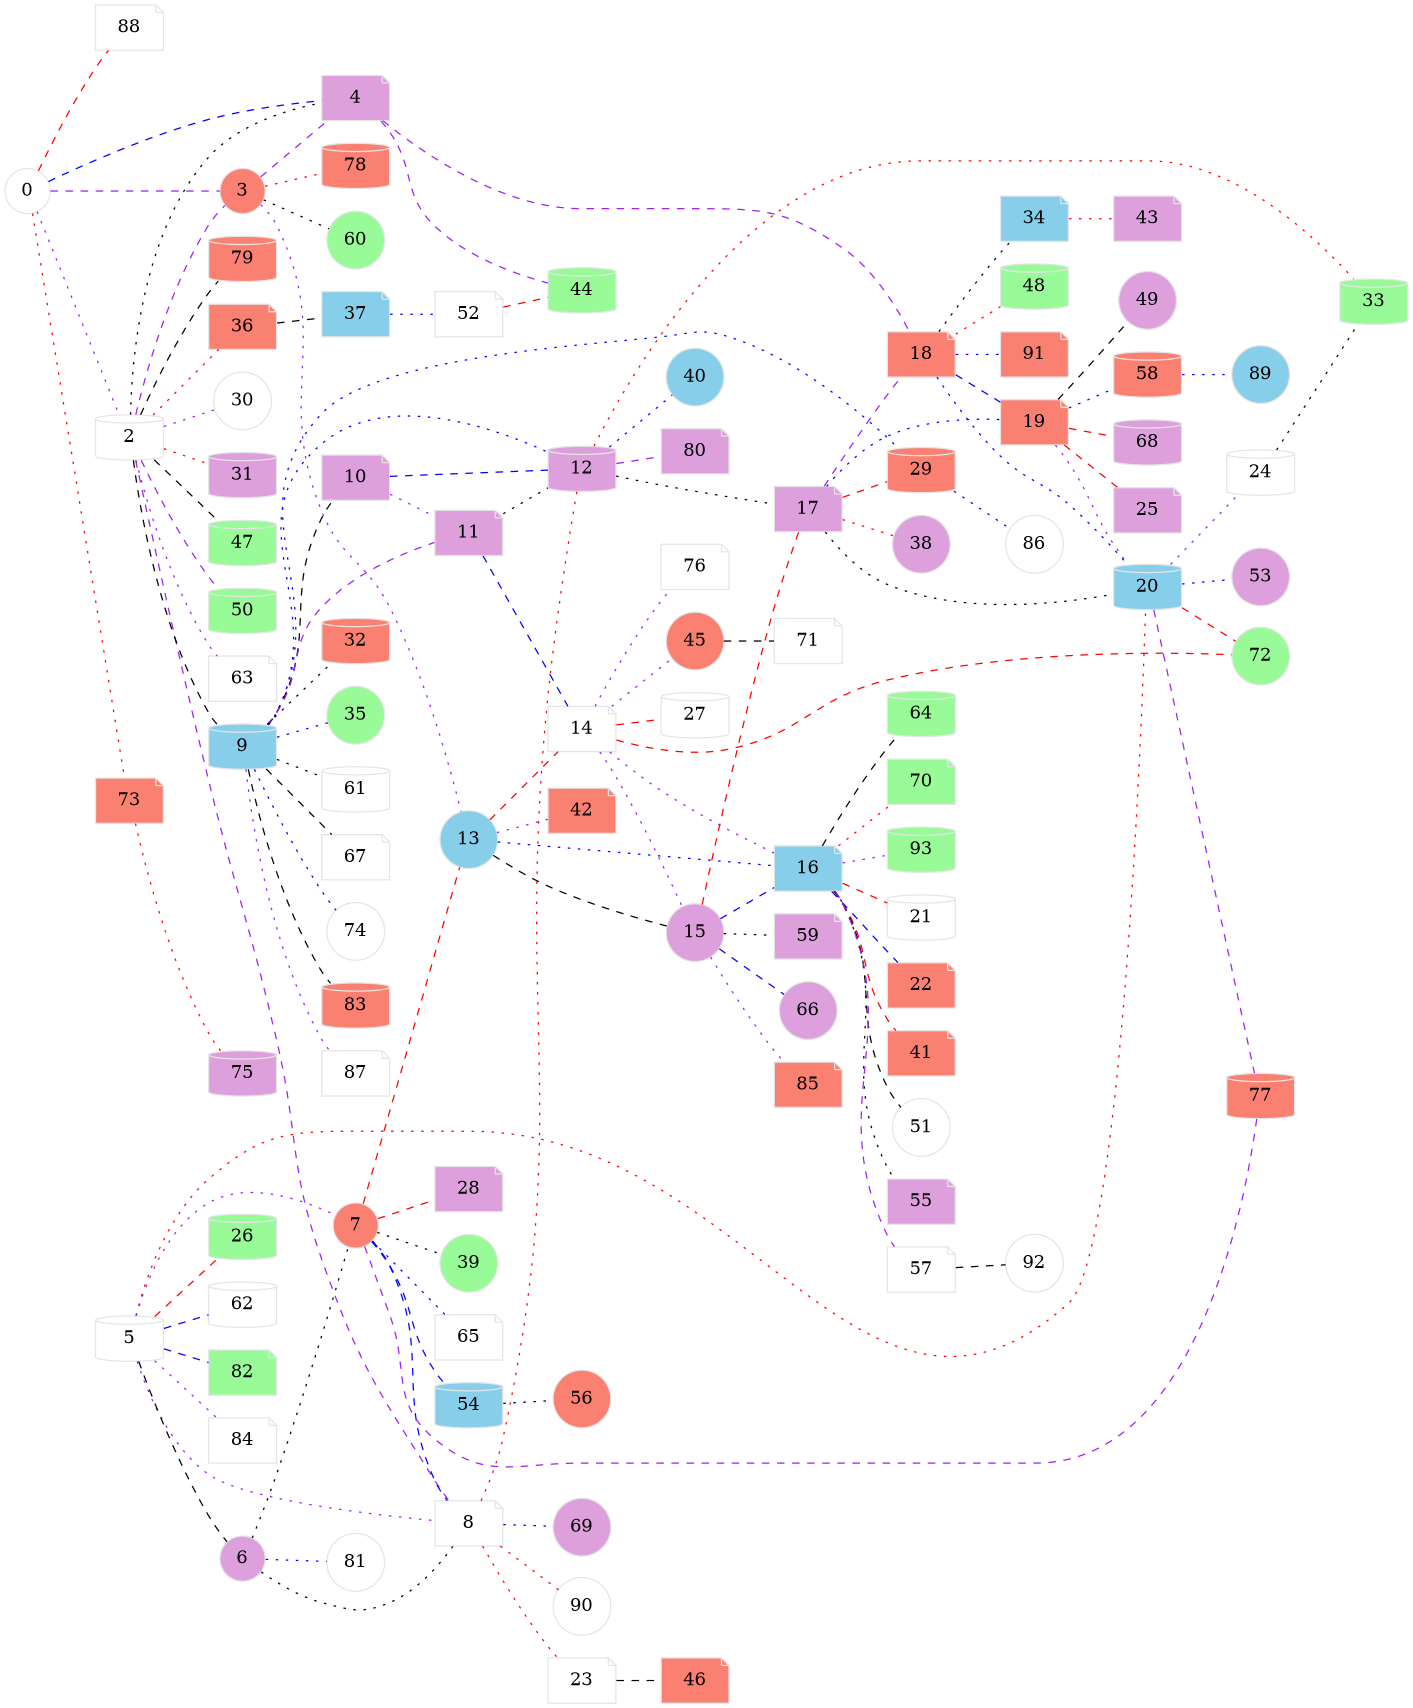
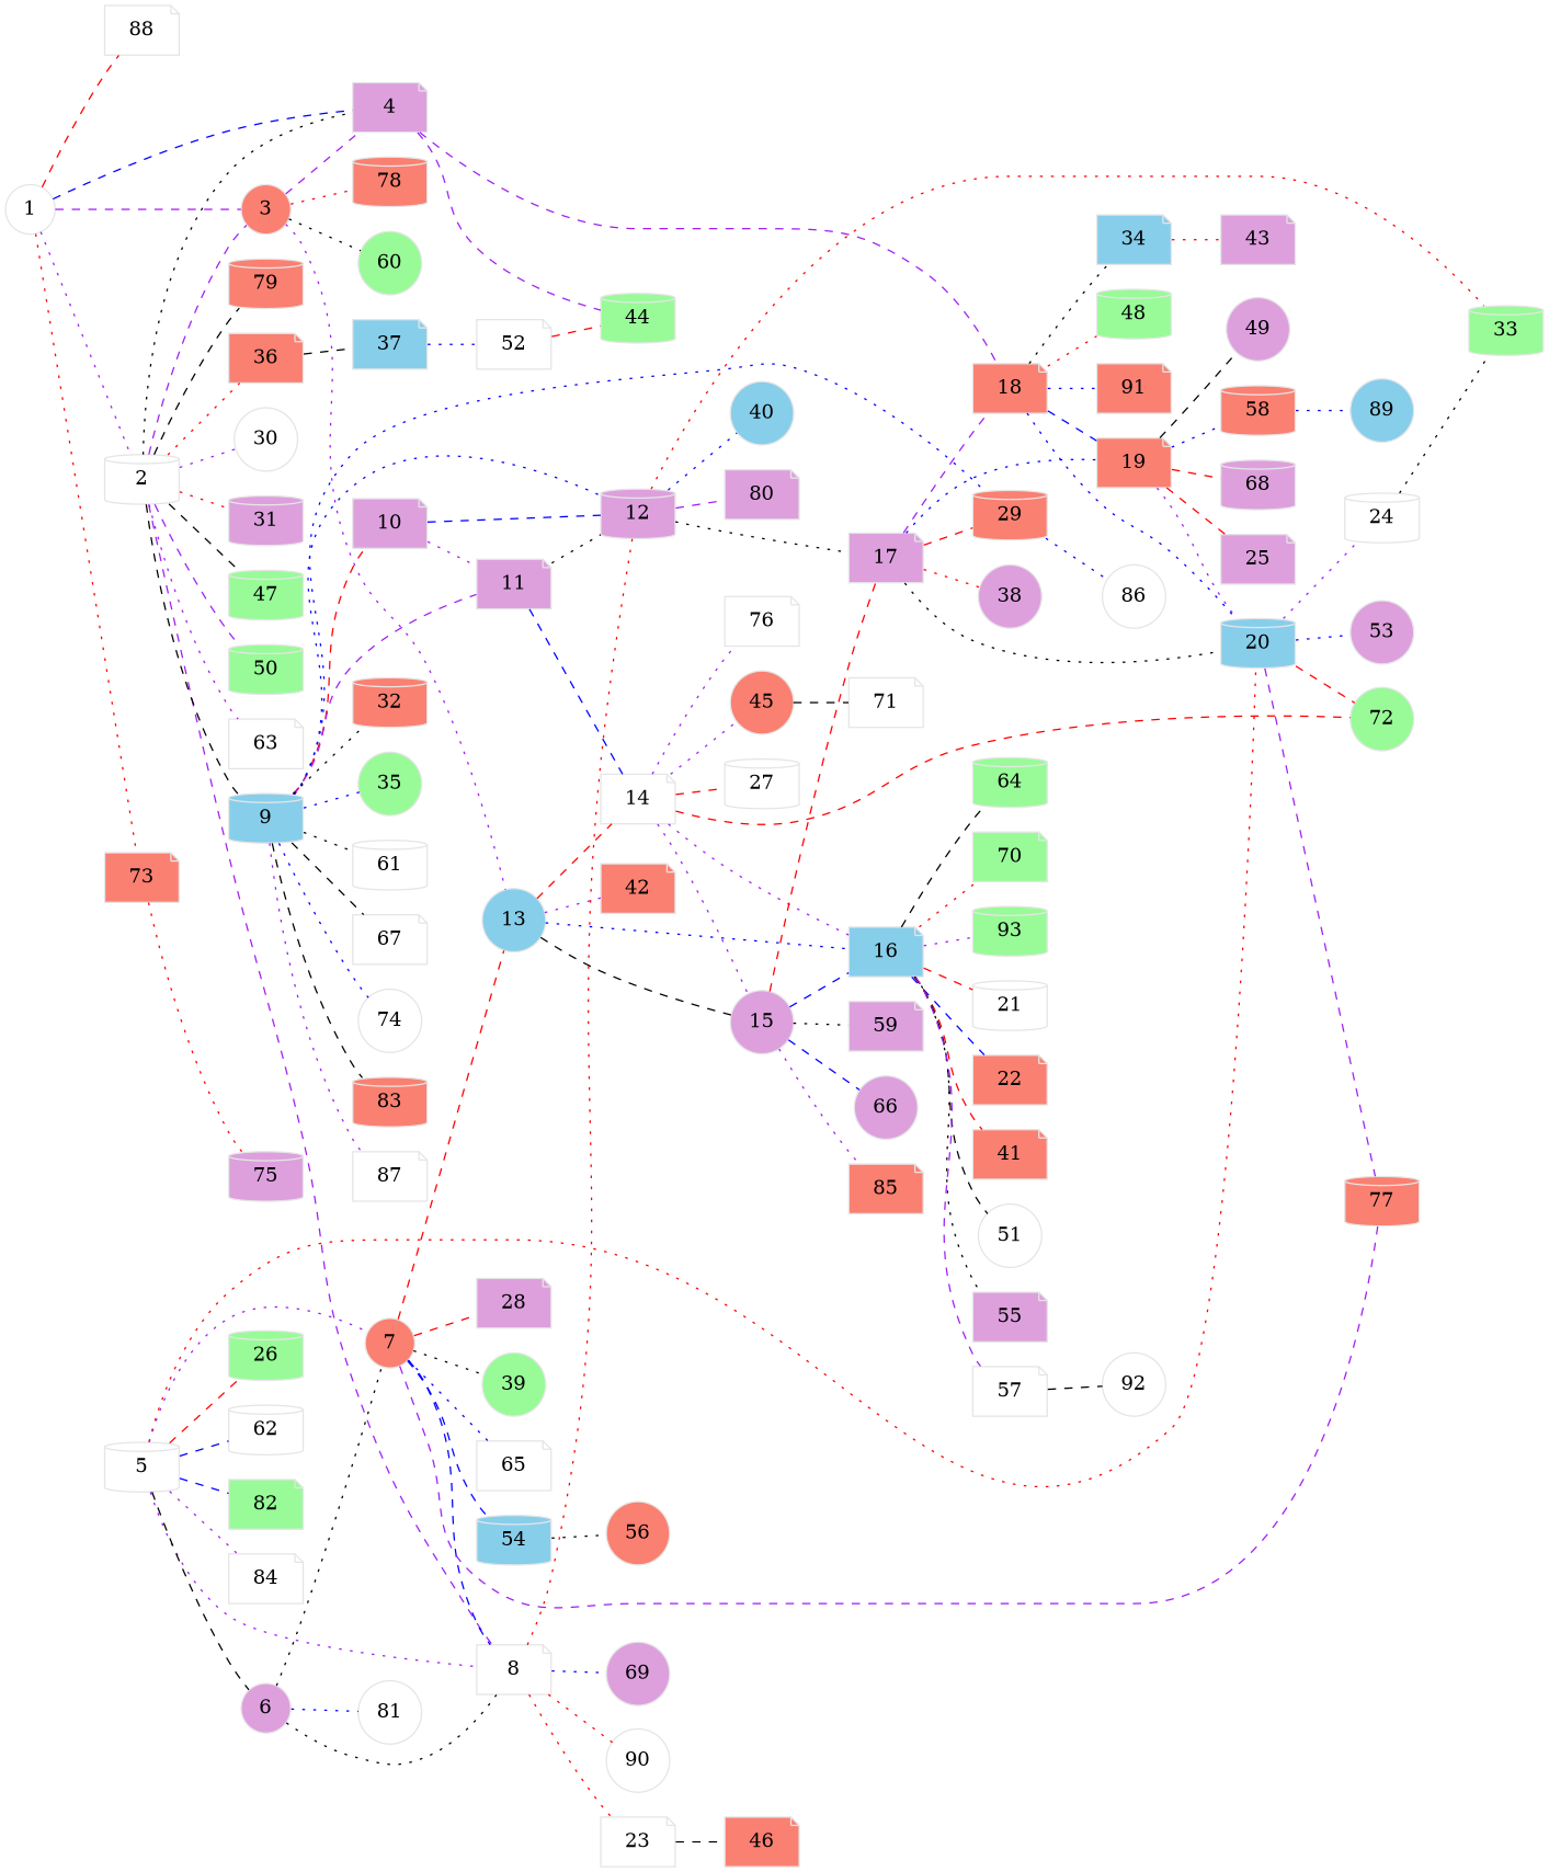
  graph {
    rankdir=LR
    node [color=gray90 fillcolor=white shape=note style=filled]
    edge [color=purple style=dotted]
-   1 [shape=circle label=0]
+   1 [shape=circle]
    2 [shape=cylinder]
    3 [fillcolor=salmon shape=circle]
    4 [fillcolor=plum]
    73 [fillcolor=salmon]
    88
    8
    9 [fillcolor=skyblue shape=cylinder]
    30 [shape=circle]
    31 [fillcolor=plum shape=cylinder]
    36 [fillcolor=salmon]
    47 [fillcolor=palegreen shape=cylinder]
    50 [fillcolor=palegreen shape=cylinder]
    63
    79 [fillcolor=salmon shape=cylinder]
    13 [fillcolor=skyblue shape=circle]
    60 [fillcolor=palegreen shape=circle]
    78 [fillcolor=salmon shape=cylinder]
    18 [fillcolor=salmon]
    44 [fillcolor=palegreen shape=cylinder]
    75 [fillcolor=plum shape=cylinder]
    12 [fillcolor=plum shape=cylinder]
    23
    69 [fillcolor=plum shape=circle]
    90 [shape=circle]
    10 [fillcolor=plum]
    11 [fillcolor=plum]
    29 [fillcolor=salmon shape=cylinder]
    32 [fillcolor=salmon shape=cylinder]
    35 [fillcolor=palegreen shape=circle]
    61 [shape=cylinder]
    67
    74 [shape=circle]
    83 [fillcolor=salmon shape=cylinder]
    87
    37 [fillcolor=skyblue]
    14
    15 [fillcolor=plum shape=circle]
    16 [fillcolor=skyblue]
    42 [fillcolor=salmon]
    20 [fillcolor=skyblue shape=cylinder]
    19 [fillcolor=salmon]
    34 [fillcolor=skyblue]
    48 [fillcolor=palegreen shape=cylinder]
    91 [fillcolor=salmon]
    5 [shape=cylinder]
    6 [fillcolor=plum shape=circle]
    7 [fillcolor=salmon shape=circle]
    26 [fillcolor=palegreen shape=cylinder]
    62 [shape=cylinder]
    82 [fillcolor=palegreen]
    84
    81 [shape=circle]
    28 [fillcolor=plum]
    39 [fillcolor=palegreen shape=circle]
    54 [fillcolor=skyblue shape=cylinder]
    65
    77 [fillcolor=salmon shape=cylinder]
    72 [fillcolor=palegreen shape=circle]
    24 [shape=cylinder]
    53 [fillcolor=plum shape=circle]
    56 [fillcolor=salmon shape=circle]
    17 [fillcolor=plum]
    33 [fillcolor=palegreen shape=cylinder]
    40 [fillcolor=skyblue shape=circle]
    80 [fillcolor=plum]
    46 [fillcolor=salmon]
    86 [shape=circle]
    27 [shape=cylinder]
    45 [fillcolor=salmon shape=circle]
    76
    38 [fillcolor=plum shape=circle]
    59 [fillcolor=plum]
    66 [fillcolor=plum shape=circle]
    85 [fillcolor=salmon]
    21 [shape=cylinder]
    22 [fillcolor=salmon]
    41 [fillcolor=salmon]
    51 [shape=circle]
    55 [fillcolor=plum]
    57
    64 [fillcolor=palegreen shape=cylinder]
    70 [fillcolor=palegreen]
    93 [fillcolor=palegreen shape=cylinder]
    71
    92 [shape=circle]
    25 [fillcolor=plum]
    49 [fillcolor=plum shape=circle]
    58 [fillcolor=salmon shape=cylinder]
    68 [fillcolor=plum shape=cylinder]
    43 [fillcolor=plum]
    89 [fillcolor=skyblue shape=circle]
    52
    1 -- 2
    1 -- 3 [style=dashed]
    1 -- 4 [color=blue style=dashed]
    1 -- 73 [color=red]
    1 -- 88 [color=red style=dashed]
    2 -- 3 [style=dashed]
    2 -- 4 [color=black]
    2 -- 8 [style=dashed]
    2 -- 9 [color=black style=dashed]
    2 -- 30
    2 -- 31 [color=red]
    2 -- 36 [color=red]
    2 -- 47 [color=black style=dashed]
    2 -- 50 [style=dashed]
    2 -- 63
    2 -- 79 [color=black style=dashed]
    3 -- 4 [style=dashed]
    3 -- 13
    3 -- 60 [color=black]
    3 -- 78 [color=red]
    4 -- 18 [style=dashed]
    4 -- 44 [style=dashed]
    73 -- 75 [color=red]
    8 -- 12 [color=red]
    8 -- 23 [color=red]
    8 -- 69 [color=blue]
    8 -- 90 [color=red]
    9 -- 12 [color=blue]
-   9 -- 10 [color=black style=dashed]
+   9 -- 10 [color=red style=dashed]
    9 -- 11 [style=dashed]
    9 -- 29 [color=blue]
    9 -- 32 [color=black]
    9 -- 35 [color=blue]
    9 -- 61 [color=black]
    9 -- 67 [color=black style=dashed]
    9 -- 74 [color=blue]
    9 -- 83 [color=black style=dashed]
    9 -- 87
    36 -- 37 [color=black style=dashed]
    13 -- 14 [color=red style=dashed]
    13 -- 15 [color=black style=dashed]
    13 -- 16 [color=blue]
    13 -- 42
    18 -- 20 [color=blue]
    18 -- 19 [color=blue style=dashed]
    18 -- 34 [color=black]
    18 -- 48 [color=red]
    18 -- 91 [color=blue]
    12 -- 17 [color=black]
    12 -- 33 [color=red]
    12 -- 40 [color=blue]
    12 -- 80 [style=dashed]
    23 -- 46 [color=black style=dashed]
    10 -- 12 [color=blue style=dashed]
    10 -- 11
    11 -- 12 [color=black]
    11 -- 14 [color=blue style=dashed]
    29 -- 86 [color=blue]
    37 -- 52 [color=blue]
    14 -- 15
    14 -- 16
    14 -- 72 [color=red style=dashed]
    14 -- 27 [color=red style=dashed]
    14 -- 45
    14 -- 76
    15 -- 16 [color=blue style=dashed]
    15 -- 17 [color=red style=dashed]
    15 -- 59 [color=black]
    15 -- 66 [color=blue style=dashed]
    15 -- 85
    16 -- 21 [color=red style=dashed]
    16 -- 22 [color=blue style=dashed]
    16 -- 41 [color=red style=dashed]
    16 -- 51 [color=black style=dashed]
    16 -- 55 [color=black]
    16 -- 57 [style=dashed]
    16 -- 64 [color=black style=dashed]
    16 -- 70 [color=red]
    16 -- 93
    20 -- 77 [style=dashed]
    20 -- 72 [color=red style=dashed]
    20 -- 24
    20 -- 53 [color=blue]
    19 -- 20
    19 -- 25 [color=red style=dashed]
    19 -- 49 [color=black style=dashed]
    19 -- 58 [color=blue]
    19 -- 68 [color=red style=dashed]
    34 -- 43 [color=red]
    5 -- 8
    5 -- 20 [color=red]
    5 -- 6 [color=black style=dashed]
    5 -- 7
    5 -- 26 [color=red style=dashed]
    5 -- 62 [color=blue style=dashed]
    5 -- 82 [color=blue style=dashed]
    5 -- 84
    6 -- 8 [color=black]
    6 -- 7 [color=black]
    6 -- 81 [color=blue]
    7 -- 8 [color=blue style=dashed]
    7 -- 13 [color=red style=dashed]
    7 -- 28 [color=red style=dashed]
    7 -- 39 [color=black]
    7 -- 54 [color=blue style=dashed]
    7 -- 65 [color=blue]
    7 -- 77 [style=dashed]
    54 -- 56 [color=black]
    24 -- 33 [color=black]
    17 -- 18 [style=dashed]
    17 -- 29 [color=red style=dashed]
    17 -- 20 [color=black]
    17 -- 19 [color=blue]
    17 -- 38 [color=red]
    45 -- 71 [color=black style=dashed]
    57 -- 92 [color=black style=dashed]
    58 -- 89 [color=blue]
    52 -- 44 [color=red style=dashed]
  }
